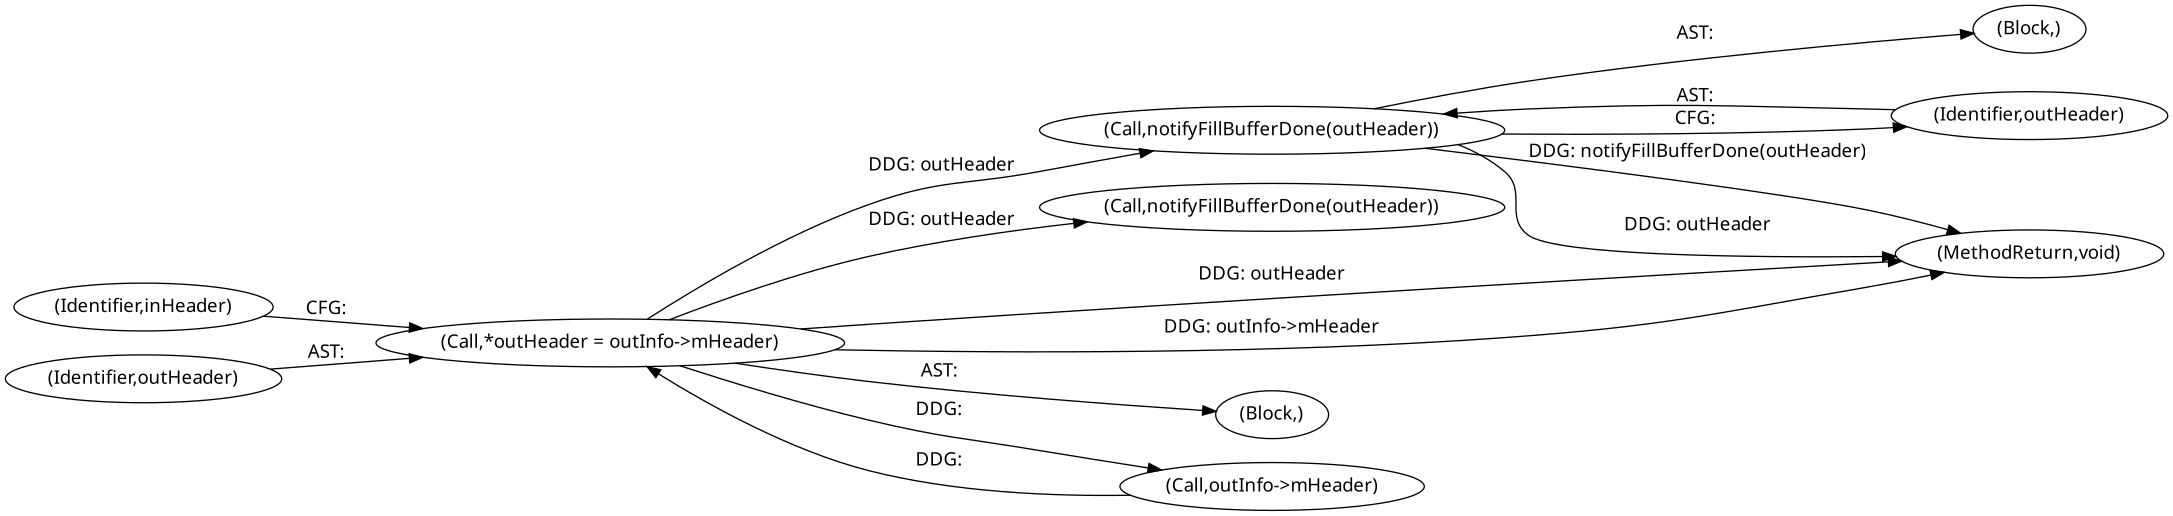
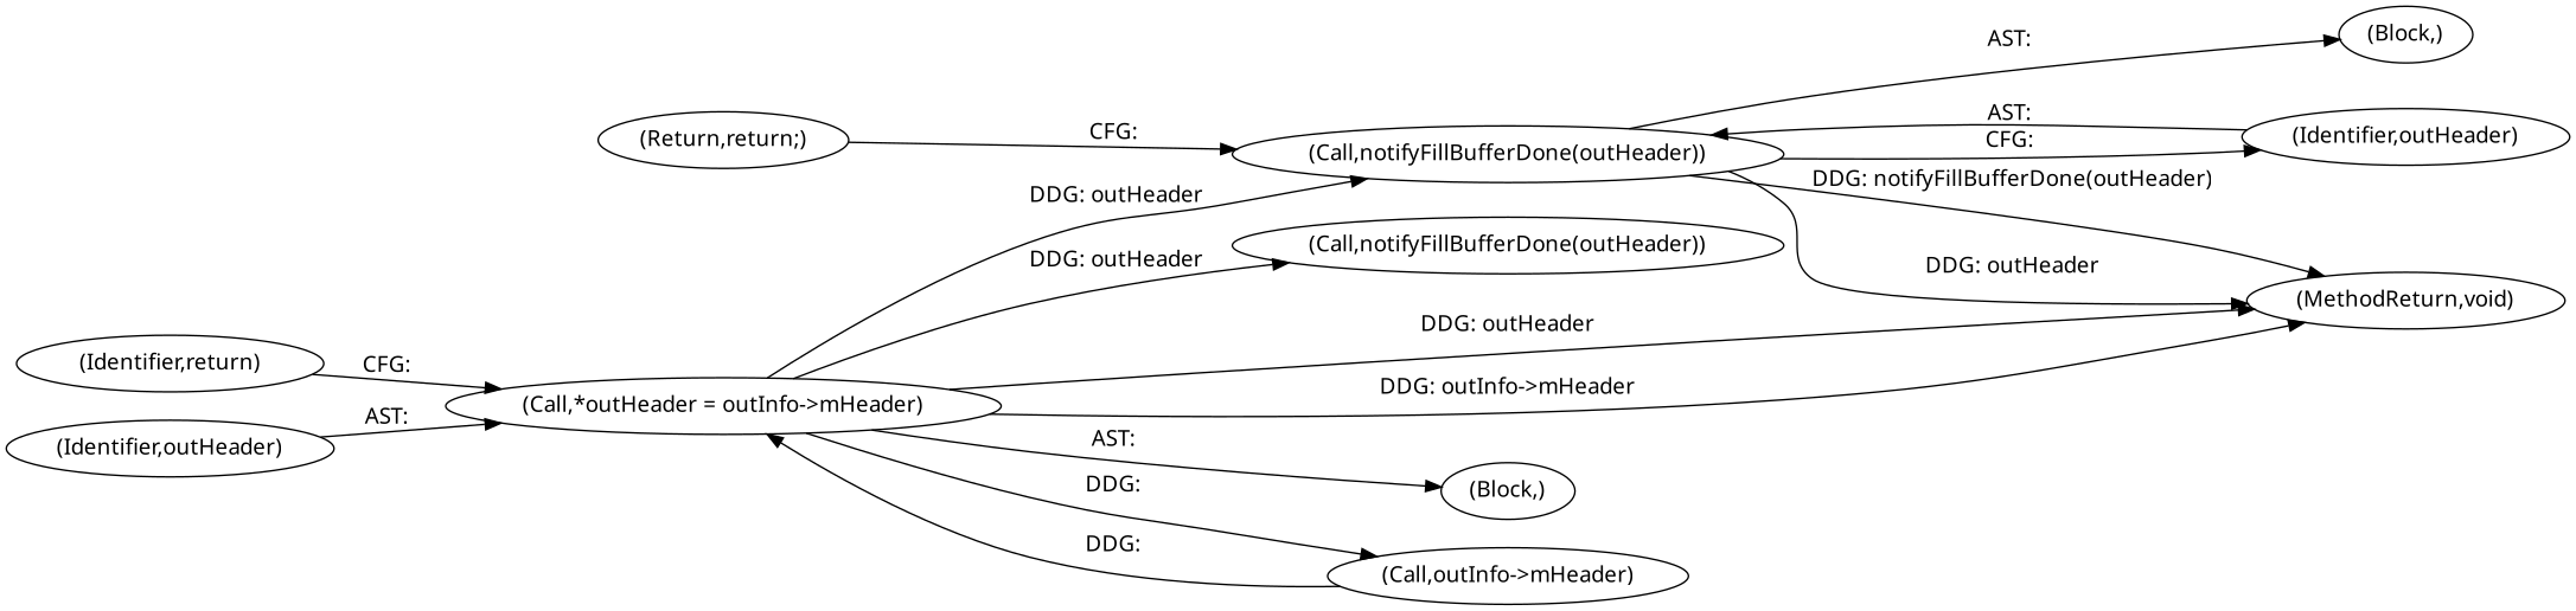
  digraph {
    fontname="Noto Sans"
    rankdir=LR
    node [fontname="Noto Sans"]
    edge [fontname="Noto Sans"]
    n1 [label="(Call,notifyFillBufferDone(outHeader))"]
    n2 [label="(MethodReturn,void)"]
    n3 [label="(Identifier,outHeader)"]
    n4 [label="(Block,)"]
    n5 [label="(Call,*outHeader = outInfo->mHeader)"]
    n6 [label="(Block,)"]
    n7 [label="(Call,outInfo->mHeader)"]
    n8 [label="(Call,notifyFillBufferDone(outHeader))"]
-   n9 [label="(Identifier,inHeader)"]
+   n9 [label="(Identifier,return)"]
+   n10 [label="(Return,return;)"]
    n11 [label="(Identifier,outHeader)"]
    n1 -> n2 [label="DDG: notifyFillBufferDone(outHeader)"]
    n1 -> n2 [label="DDG: outHeader"]
    n1 -> n3 [label="CFG: "]
    n1 -> n4 [label="AST: "]
    n3 -> n1 [label="AST: "]
    n5 -> n1 [label="DDG: outHeader"]
    n5 -> n2 [label="DDG: outHeader"]
    n5 -> n2 [label="DDG: outInfo->mHeader"]
    n5 -> n6 [label="AST: "]
    n5 -> n7 [label="DDG: "]
    n5 -> n8 [label="DDG: outHeader"]
    n7 -> n5 [label="DDG: "]
    n9 -> n5 [label="CFG: "]
+   n10 -> n1 [label="CFG: "]
    n11 -> n5 [label="AST: "]
  }
